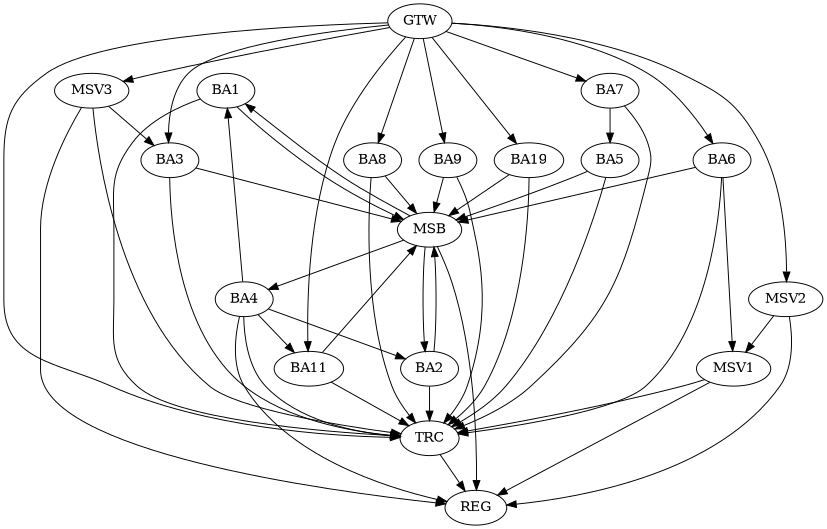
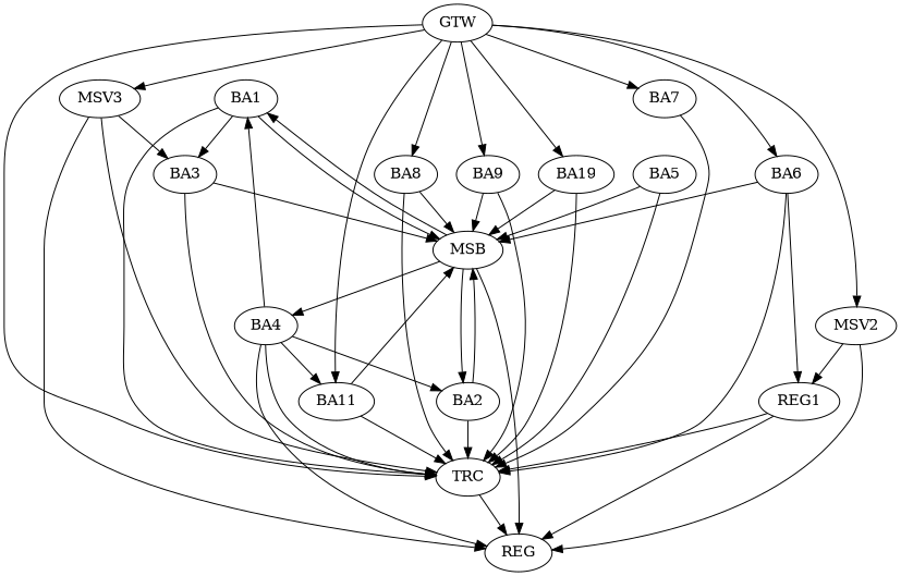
  strict digraph {
    n1 [label=BA1]
    n2 [label=MSB]
    n3 [label=TRC]
    n4 [label=BA2]
    n5 [label=BA4]
    n6 [label=REG]
    n7 [label=BA3]
    n8 [label=BA11]
    n9 [label=BA5]
    n10 [label=BA6]
-   n11 [label=MSV1]
+   n11 [label=REG1]
    n12 [label=BA7]
    n13 [label=BA8]
    n14 [label=BA9]
    n15 [label=BA19]
    n16 [label=GTW]
    n17 [label=MSV2]
    n18 [label=MSV3]
    n1 -> n2
    n1 -> n3
    n2 -> n1
    n2 -> n4
    n2 -> n5
    n2 -> n6
    n3 -> n6
    n4 -> n2
    n4 -> n3
    n5 -> n1
    n5 -> n3
    n5 -> n4
    n5 -> n6
    n5 -> n8
    n7 -> n2
    n7 -> n3
    n8 -> n2
    n8 -> n3
    n9 -> n2
    n9 -> n3
    n10 -> n2
    n10 -> n3
    n10 -> n11
    n11 -> n3
    n11 -> n6
    n12 -> n3
-   n12 -> n9
    n13 -> n2
    n13 -> n3
    n14 -> n2
    n14 -> n3
    n15 -> n2
    n15 -> n3
    n16 -> n3
-   n16 -> n7
+   n1 -> n7
    n16 -> n8
    n16 -> n10
    n16 -> n12
    n16 -> n13
    n16 -> n14
    n16 -> n15
    n16 -> n17
    n16 -> n18
    n17 -> n6
    n17 -> n11
    n18 -> n3
    n18 -> n6
    n18 -> n7
  }
